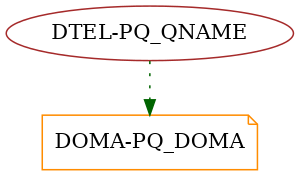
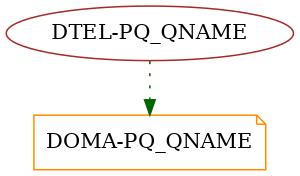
  digraph {
    "DTEL-PQ_QNAME" [color=brown shape=ellipse]
-   "DOMA-PQ_QNAME" [color=darkorange shape=note label="DOMA-PQ_DOMA"]
+   "DOMA-PQ_QNAME" [color=darkorange shape=note]
    "DTEL-PQ_QNAME" -> "DOMA-PQ_QNAME" [color=darkgreen style=dotted]
  }
